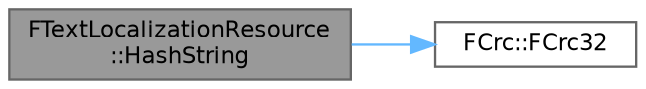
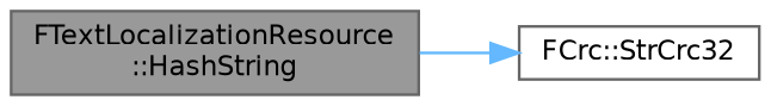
  digraph {
    rankdir=LR
    node [fontname=Helvetica fontsize=10 shape=box style=filled]
    n1 [color=gray40 fillcolor=grey60 fontcolor=black height=0.2 label="FTextLocalizationResource\l::HashString" width=0.4]
-   n2 [color=grey40 fillcolor=white height=0.2 label="FCrc::FCrc32" width=0.4]
+   n2 [color=grey40 fillcolor=white height=0.2 label="FCrc::StrCrc32" width=0.4]
    n1 -> n2 [color=steelblue1 fontname=Helvetica fontsize=10 labelfontname=Helvetica labelfontsize=10 style=solid]
  }
